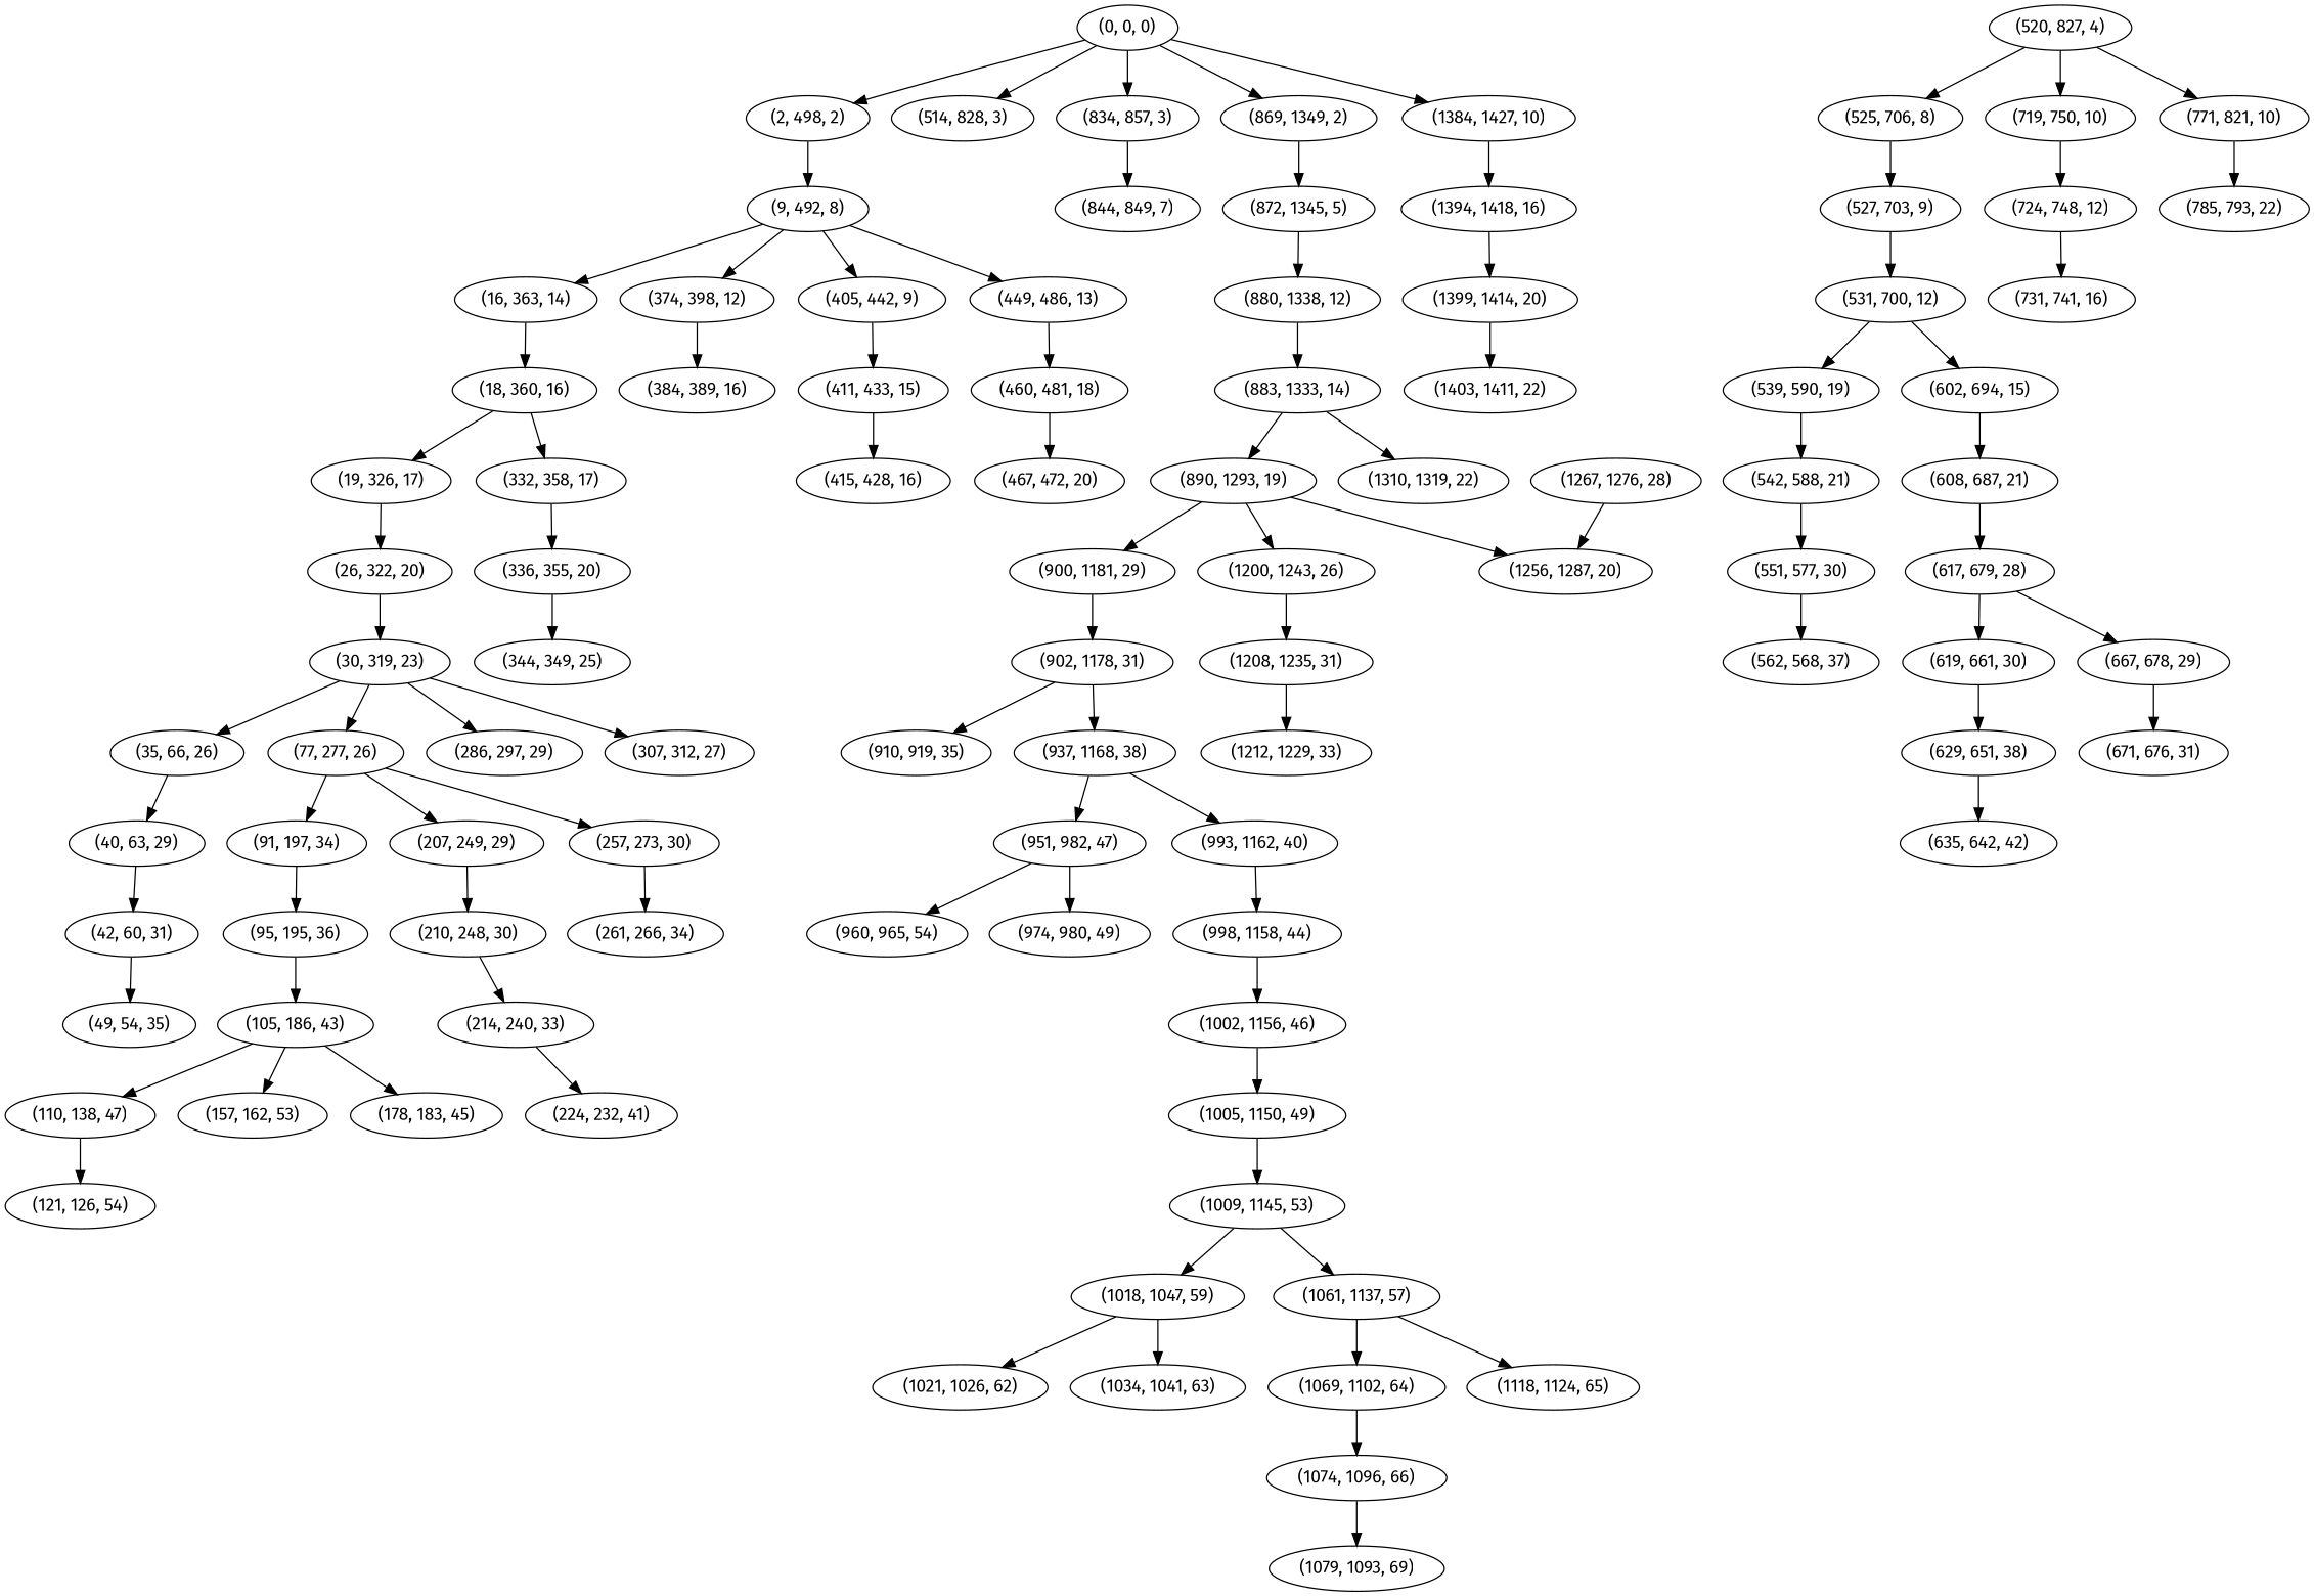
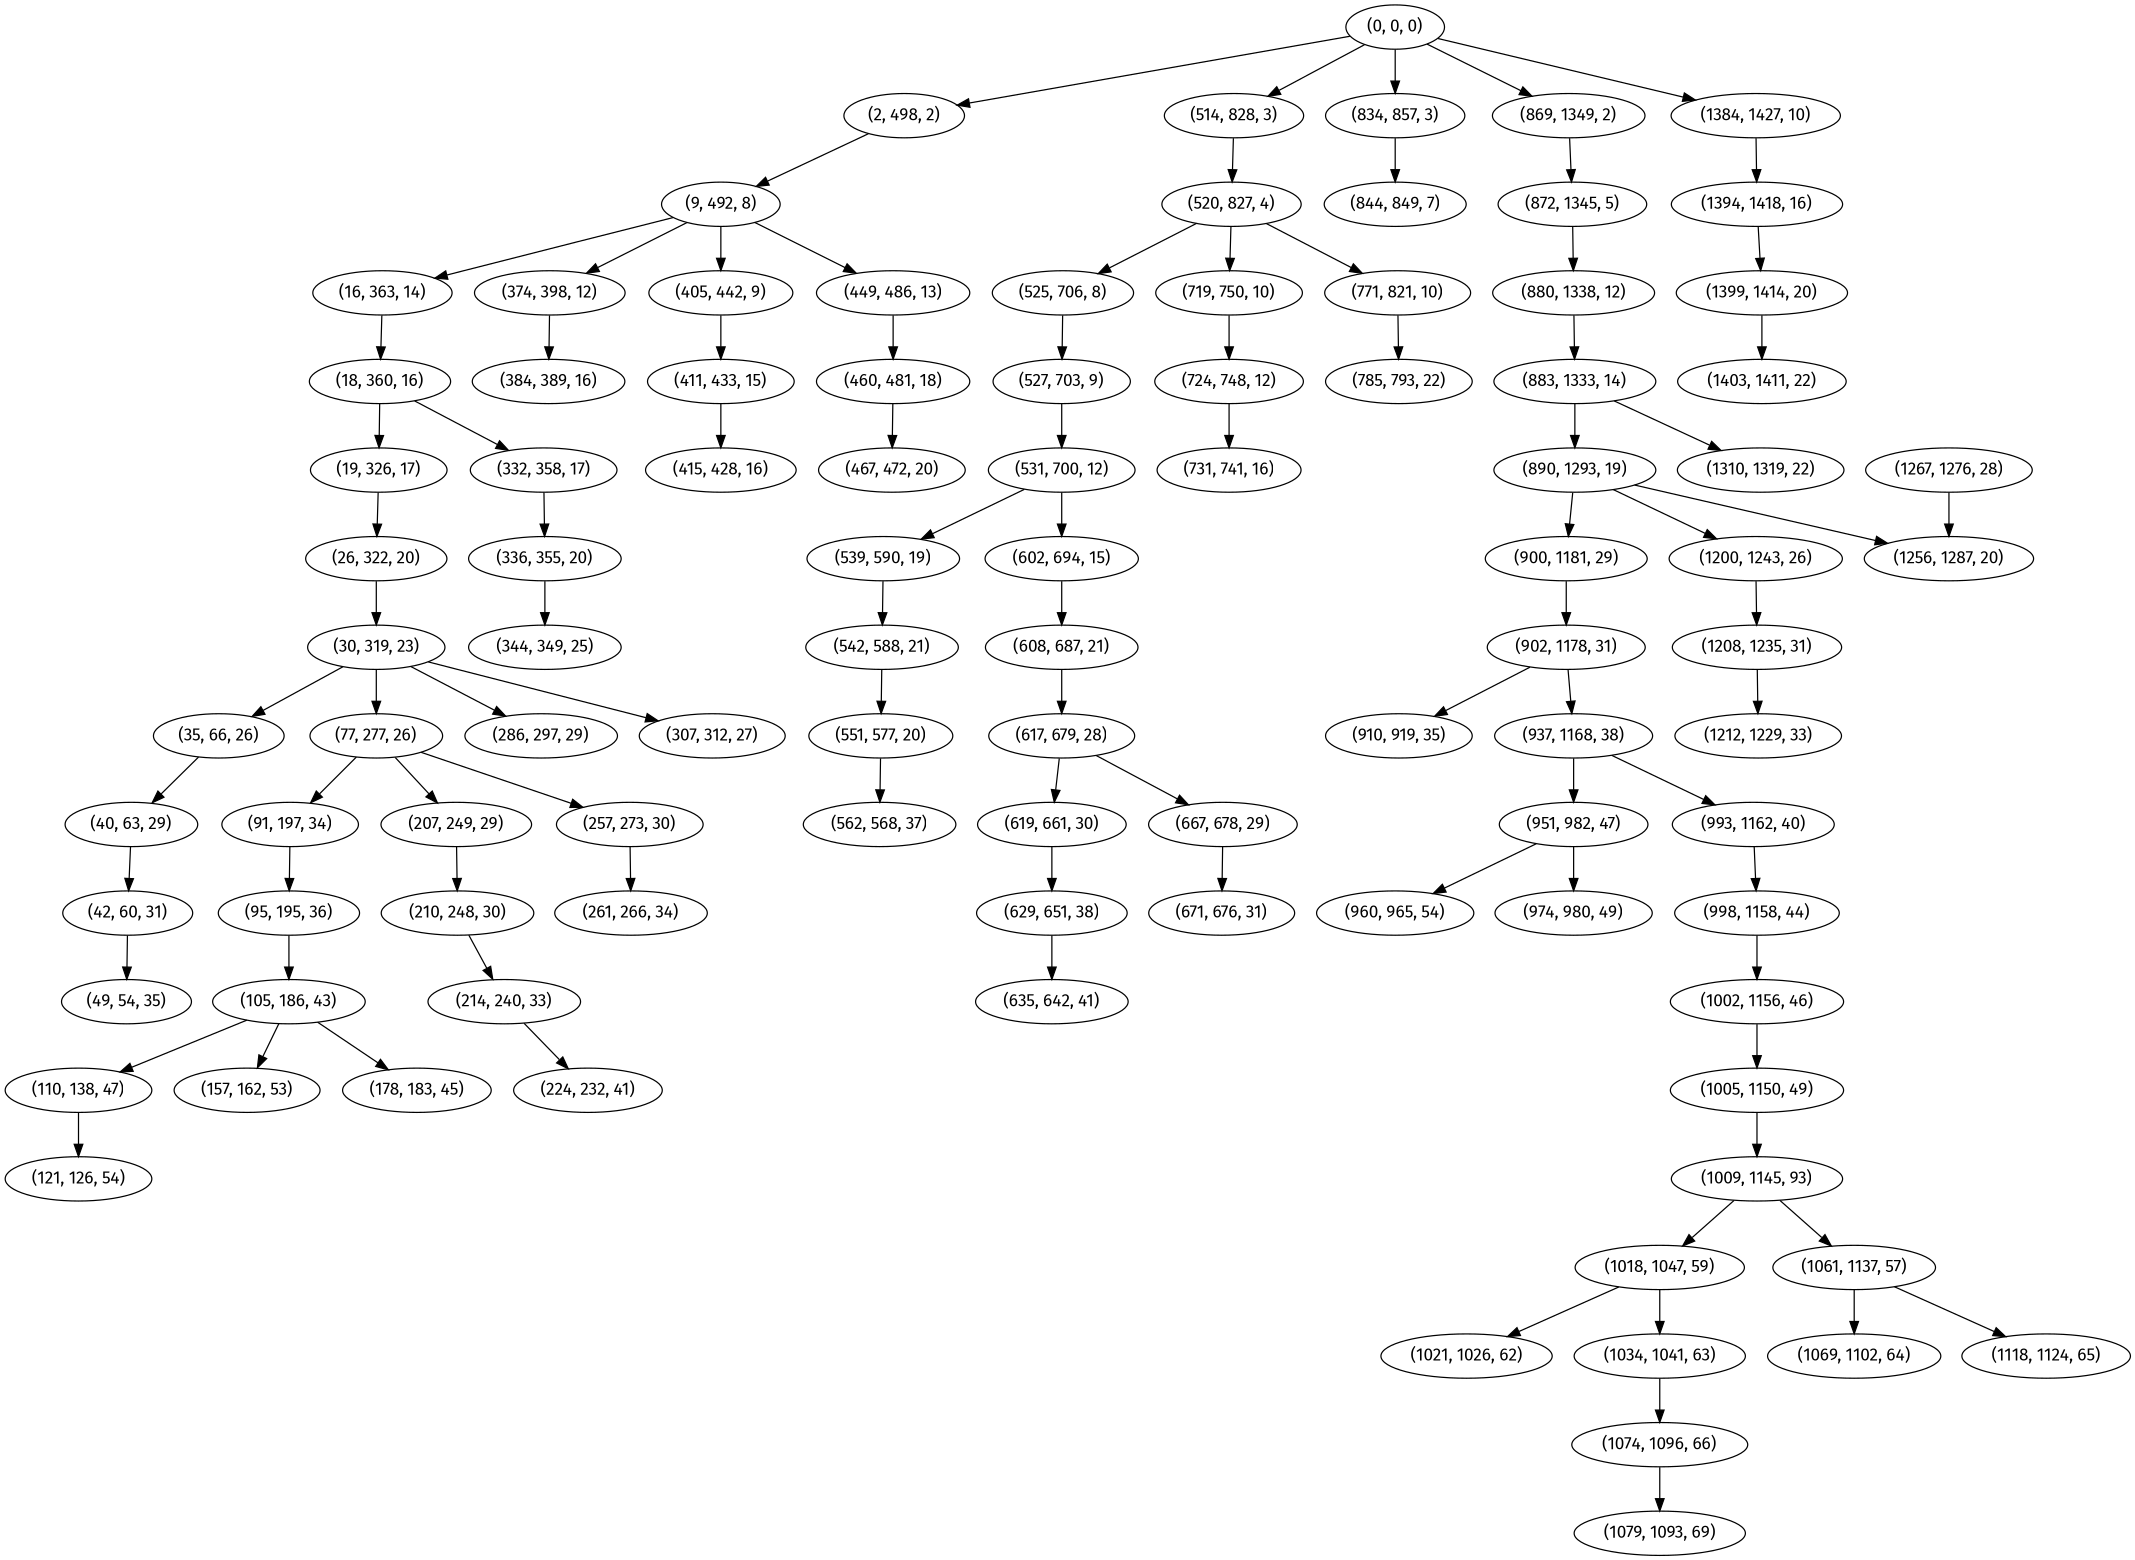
  digraph {
    fontname="Fira Sans"
    node [fontname="Fira Sans"]
    edge [fontname="Fira Sans"]
    "(0, 0, 0)"
    "(2, 498, 2)"
    "(514, 828, 3)"
    "(834, 857, 3)"
    "(869, 1349, 2)"
    "(1384, 1427, 10)"
    "(9, 492, 8)"
    "(520, 827, 4)"
    "(844, 849, 7)"
    "(872, 1345, 5)"
    "(1394, 1418, 16)"
    "(16, 363, 14)"
    "(374, 398, 12)"
    "(405, 442, 9)"
    "(449, 486, 13)"
    "(18, 360, 16)"
    "(384, 389, 16)"
    "(411, 433, 15)"
    "(460, 481, 18)"
    "(19, 326, 17)"
    "(332, 358, 17)"
    "(26, 322, 20)"
    "(336, 355, 20)"
    "(30, 319, 23)"
    "(35, 66, 26)"
    "(77, 277, 26)"
    "(286, 297, 29)"
    "(307, 312, 27)"
    "(40, 63, 29)"
    "(91, 197, 34)"
    "(207, 249, 29)"
    "(257, 273, 30)"
    "(42, 60, 31)"
    "(49, 54, 35)"
    "(95, 195, 36)"
    "(210, 248, 30)"
    "(261, 266, 34)"
    "(105, 186, 43)"
    "(110, 138, 47)"
    "(157, 162, 53)"
    "(178, 183, 45)"
    "(121, 126, 54)"
    "(214, 240, 33)"
    "(224, 232, 41)"
    "(344, 349, 25)"
    "(415, 428, 16)"
    "(467, 472, 20)"
    "(525, 706, 8)"
    "(719, 750, 10)"
    "(771, 821, 10)"
    "(527, 703, 9)"
    "(724, 748, 12)"
    "(785, 793, 22)"
    "(531, 700, 12)"
    "(539, 590, 19)"
    "(602, 694, 15)"
    "(542, 588, 21)"
    "(608, 687, 21)"
-   "(551, 577, 30)"
+   "(551, 577, 30)" [label="(551, 577, 20)"]
    "(562, 568, 37)"
    "(617, 679, 28)"
    "(619, 661, 30)"
    "(667, 678, 29)"
    "(629, 651, 38)"
    "(671, 676, 31)"
-   "(635, 642, 41)" [label="(635, 642, 42)"]
+   "(635, 642, 41)"
    "(731, 741, 16)"
    "(880, 1338, 12)"
    "(883, 1333, 14)"
    "(890, 1293, 19)"
    "(1310, 1319, 22)"
    "(900, 1181, 29)"
    "(1200, 1243, 26)"
    "(1256, 1287, 20)"
    "(902, 1178, 31)"
    "(1208, 1235, 31)"
    "(910, 919, 35)"
    "(937, 1168, 38)"
    "(951, 982, 47)"
    "(993, 1162, 40)"
    "(960, 965, 54)"
    "(974, 980, 49)"
    "(998, 1158, 44)"
    "(1002, 1156, 46)"
    "(1005, 1150, 49)"
-   "(1009, 1145, 53)"
+   "(1009, 1145, 53)" [label="(1009, 1145, 93)"]
    "(1018, 1047, 59)"
    "(1061, 1137, 57)"
    "(1021, 1026, 62)"
    "(1034, 1041, 63)"
    "(1069, 1102, 64)"
    "(1118, 1124, 65)"
    "(1074, 1096, 66)"
    "(1079, 1093, 69)"
    "(1212, 1229, 33)"
    "(1267, 1276, 28)"
    "(1399, 1414, 20)"
    "(1403, 1411, 22)"
    "(0, 0, 0)" -> "(2, 498, 2)"
    "(0, 0, 0)" -> "(514, 828, 3)"
    "(0, 0, 0)" -> "(834, 857, 3)"
    "(0, 0, 0)" -> "(869, 1349, 2)"
    "(0, 0, 0)" -> "(1384, 1427, 10)"
    "(2, 498, 2)" -> "(9, 492, 8)"
+   "(514, 828, 3)" -> "(520, 827, 4)"
    "(834, 857, 3)" -> "(844, 849, 7)"
    "(869, 1349, 2)" -> "(872, 1345, 5)"
    "(1384, 1427, 10)" -> "(1394, 1418, 16)"
    "(9, 492, 8)" -> "(16, 363, 14)"
    "(9, 492, 8)" -> "(374, 398, 12)"
    "(9, 492, 8)" -> "(405, 442, 9)"
    "(9, 492, 8)" -> "(449, 486, 13)"
    "(520, 827, 4)" -> "(525, 706, 8)"
    "(520, 827, 4)" -> "(719, 750, 10)"
    "(520, 827, 4)" -> "(771, 821, 10)"
    "(872, 1345, 5)" -> "(880, 1338, 12)"
    "(1394, 1418, 16)" -> "(1399, 1414, 20)"
    "(16, 363, 14)" -> "(18, 360, 16)"
    "(374, 398, 12)" -> "(384, 389, 16)"
    "(405, 442, 9)" -> "(411, 433, 15)"
    "(449, 486, 13)" -> "(460, 481, 18)"
    "(18, 360, 16)" -> "(19, 326, 17)"
    "(18, 360, 16)" -> "(332, 358, 17)"
    "(411, 433, 15)" -> "(415, 428, 16)"
    "(460, 481, 18)" -> "(467, 472, 20)"
    "(19, 326, 17)" -> "(26, 322, 20)"
    "(332, 358, 17)" -> "(336, 355, 20)"
    "(26, 322, 20)" -> "(30, 319, 23)"
    "(336, 355, 20)" -> "(344, 349, 25)"
    "(30, 319, 23)" -> "(35, 66, 26)"
    "(30, 319, 23)" -> "(77, 277, 26)"
    "(30, 319, 23)" -> "(286, 297, 29)"
    "(30, 319, 23)" -> "(307, 312, 27)"
    "(35, 66, 26)" -> "(40, 63, 29)"
    "(77, 277, 26)" -> "(91, 197, 34)"
    "(77, 277, 26)" -> "(207, 249, 29)"
    "(77, 277, 26)" -> "(257, 273, 30)"
    "(40, 63, 29)" -> "(42, 60, 31)"
    "(91, 197, 34)" -> "(95, 195, 36)"
    "(207, 249, 29)" -> "(210, 248, 30)"
    "(257, 273, 30)" -> "(261, 266, 34)"
    "(42, 60, 31)" -> "(49, 54, 35)"
    "(95, 195, 36)" -> "(105, 186, 43)"
    "(210, 248, 30)" -> "(214, 240, 33)"
    "(105, 186, 43)" -> "(110, 138, 47)"
    "(105, 186, 43)" -> "(157, 162, 53)"
    "(105, 186, 43)" -> "(178, 183, 45)"
    "(110, 138, 47)" -> "(121, 126, 54)"
    "(214, 240, 33)" -> "(224, 232, 41)"
    "(525, 706, 8)" -> "(527, 703, 9)"
    "(719, 750, 10)" -> "(724, 748, 12)"
    "(771, 821, 10)" -> "(785, 793, 22)"
    "(527, 703, 9)" -> "(531, 700, 12)"
    "(724, 748, 12)" -> "(731, 741, 16)"
    "(531, 700, 12)" -> "(539, 590, 19)"
    "(531, 700, 12)" -> "(602, 694, 15)"
    "(539, 590, 19)" -> "(542, 588, 21)"
    "(602, 694, 15)" -> "(608, 687, 21)"
    "(542, 588, 21)" -> "(551, 577, 30)"
    "(608, 687, 21)" -> "(617, 679, 28)"
    "(551, 577, 30)" -> "(562, 568, 37)"
    "(617, 679, 28)" -> "(619, 661, 30)"
    "(617, 679, 28)" -> "(667, 678, 29)"
    "(619, 661, 30)" -> "(629, 651, 38)"
    "(667, 678, 29)" -> "(671, 676, 31)"
    "(629, 651, 38)" -> "(635, 642, 41)"
    "(880, 1338, 12)" -> "(883, 1333, 14)"
    "(883, 1333, 14)" -> "(890, 1293, 19)"
    "(883, 1333, 14)" -> "(1310, 1319, 22)"
    "(890, 1293, 19)" -> "(900, 1181, 29)"
    "(890, 1293, 19)" -> "(1200, 1243, 26)"
    "(890, 1293, 19)" -> "(1256, 1287, 20)"
    "(900, 1181, 29)" -> "(902, 1178, 31)"
    "(1200, 1243, 26)" -> "(1208, 1235, 31)"
    "(902, 1178, 31)" -> "(910, 919, 35)"
    "(902, 1178, 31)" -> "(937, 1168, 38)"
    "(1208, 1235, 31)" -> "(1212, 1229, 33)"
    "(937, 1168, 38)" -> "(951, 982, 47)"
    "(937, 1168, 38)" -> "(993, 1162, 40)"
    "(951, 982, 47)" -> "(960, 965, 54)"
    "(951, 982, 47)" -> "(974, 980, 49)"
    "(993, 1162, 40)" -> "(998, 1158, 44)"
    "(998, 1158, 44)" -> "(1002, 1156, 46)"
    "(1002, 1156, 46)" -> "(1005, 1150, 49)"
    "(1005, 1150, 49)" -> "(1009, 1145, 53)"
    "(1009, 1145, 53)" -> "(1018, 1047, 59)"
    "(1009, 1145, 53)" -> "(1061, 1137, 57)"
    "(1018, 1047, 59)" -> "(1021, 1026, 62)"
    "(1018, 1047, 59)" -> "(1034, 1041, 63)"
    "(1061, 1137, 57)" -> "(1069, 1102, 64)"
    "(1061, 1137, 57)" -> "(1118, 1124, 65)"
-   "(1069, 1102, 64)" -> "(1074, 1096, 66)"
+   "(1034, 1041, 63)" -> "(1074, 1096, 66)"
    "(1074, 1096, 66)" -> "(1079, 1093, 69)"
    "(1267, 1276, 28)" -> "(1256, 1287, 20)"
    "(1399, 1414, 20)" -> "(1403, 1411, 22)"
  }
